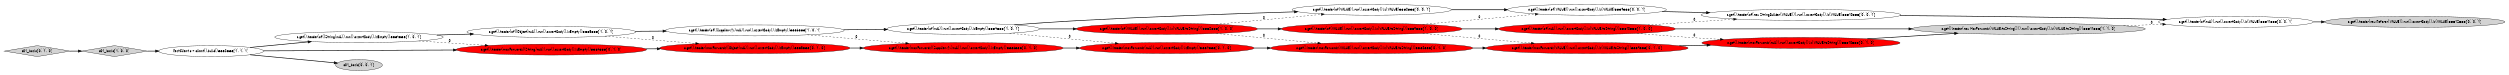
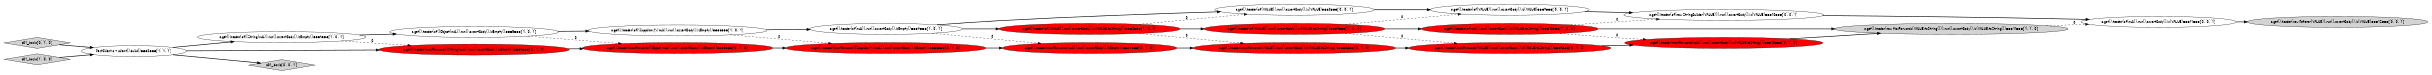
  digraph {
    fontname="Patrick Hand"
    rankdir=LR
    node [fillcolor=red fontname="Patrick Hand" shape=ellipse style=filled]
    edge [fontname="Patrick Hand" style=bold]
    n1 [label="c.get().header(of(null)).run().assertBody().is(VALUE.toString())@@@10@@@['1', '0', '0']"]
    n2 [label="c.get().header(maxForwards(null)).run().assertBody().is(VALUE.toString())@@@10@@@['0', '1', '0']"]
    n3 [fillcolor=lightgray label="c.get().header(new MaxForwards(VALUE.toString())).run().assertBody().is(VALUE.toString())@@@11@@@['1', '1', '0']"]
    n4 [fillcolor=white label="c.get().header(of(new StringBuilder(VALUE))).run().assertBody().is(VALUE)@@@10@@@['0', '0', '1']"]
    n5 [fillcolor=white label="c.get().header(of(null)).run().assertBody().is(VALUE)@@@11@@@['0', '0', '1']"]
    n6 [fillcolor=lightgray label="c.get().header(new Referer(VALUE)).run().assertBody().is(VALUE)@@@12@@@['0', '0', '1']"]
    n7 [label="c.get().header(maxForwards(VALUE)).run().assertBody().is(VALUE.toString())@@@8@@@['0', '1', '0']"]
    n8 [label="c.get().header(maxForwards(VALUE)).run().assertBody().is(VALUE.toString())@@@9@@@['0', '1', '0']"]
    n9 [label="c.get().header(maxForwards((String)null)).run().assertBody().isEmpty()@@@4@@@['0', '1', '0']"]
    n10 [label="c.get().header(maxForwards((Object)null)).run().assertBody().isEmpty()@@@5@@@['0', '1', '0']"]
    n11 [label="c.get().header(maxForwards((Supplier<?>)null)).run().assertBody().isEmpty()@@@6@@@['0', '1', '0']"]
    n12 [fillcolor=white label="c.get().header(of(null)).run().assertBody().isEmpty()@@@7@@@['1', '0', '1']"]
    n13 [label="c.get().header(of(VALUE)).run().assertBody().is(VALUE.toString())@@@8@@@['1', '0', '0']"]
    n14 [label="c.get().header(maxForwards(null)).run().assertBody().isEmpty()@@@7@@@['0', '1', '0']"]
    n15 [fillcolor=white label="c.get().header(of(VALUE)).run().assertBody().is(VALUE)@@@8@@@['0', '0', '1']"]
    n16 [label="c.get().header(of(VALUE)).run().assertBody().is(VALUE.toString())@@@9@@@['1', '0', '0']"]
    n17 [fillcolor=white label="c.get().header(of(VALUE)).run().assertBody().is(VALUE)@@@9@@@['0', '0', '1']"]
    n18 [fillcolor=white label="c.get().header(of((Supplier<?>)null)).run().assertBody().isEmpty()@@@6@@@['1', '0', '1']"]
    n19 [fillcolor=white label="RestClient c = client().build()@@@3@@@['1', '1', '1']"]
    n20 [fillcolor=white label="c.get().header(of((String)null)).run().assertBody().isEmpty()@@@4@@@['1', '0', '1']"]
-   n21 [fillcolor=lightgray label="a01_basic['0', '0', '1']"]
+   n21 [fillcolor=lightgray label="a01_basic['0', '0', '1']" shape=diamond]
    n22 [fillcolor=white label="c.get().header(of((Object)null)).run().assertBody().isEmpty()@@@5@@@['1', '0', '1']"]
    n23 [fillcolor=lightgray label="a01_basic['0', '1', '0']" shape=diamond]
    n24 [fillcolor=lightgray label="a01_basic['1', '0', '0']" shape=diamond]
    n1 -> n2 [label=0 style=dashed]
    n1 -> n3
    n1 -> n4 [label=0 style=dashed]
    n2 -> n3
    n3 -> n5 [label=0 style=dashed]
    n4 -> n5
    n5 -> n6
    n7 -> n8
    n8 -> n2
    n9 -> n10
    n10 -> n11
    n11 -> n14
    n12 -> n13
    n12 -> n14 [label=0 style=dashed]
    n12 -> n15
    n13 -> n7 [label=0 style=dashed]
    n13 -> n15 [label=0 style=dashed]
    n13 -> n16
    n14 -> n7
    n15 -> n17
    n16 -> n1
    n16 -> n8 [label=0 style=dashed]
    n16 -> n17 [label=0 style=dashed]
    n17 -> n4
    n18 -> n11 [label=0 style=dashed]
    n18 -> n12
    n19 -> n9
    n19 -> n20
    n19 -> n21
    n20 -> n9 [label=0 style=dashed]
    n20 -> n22
    n22 -> n10 [label=0 style=dashed]
    n22 -> n18
-   n23 -> n24
+   n23 -> n19
    n24 -> n19
  }
